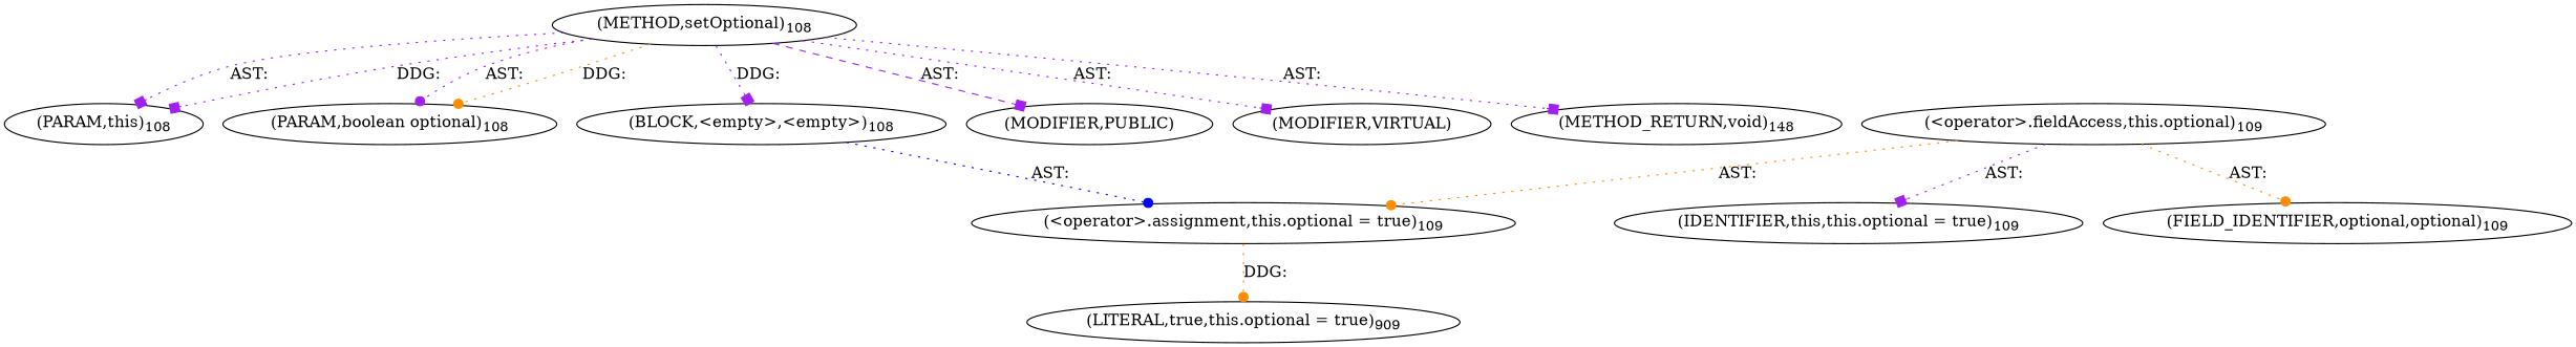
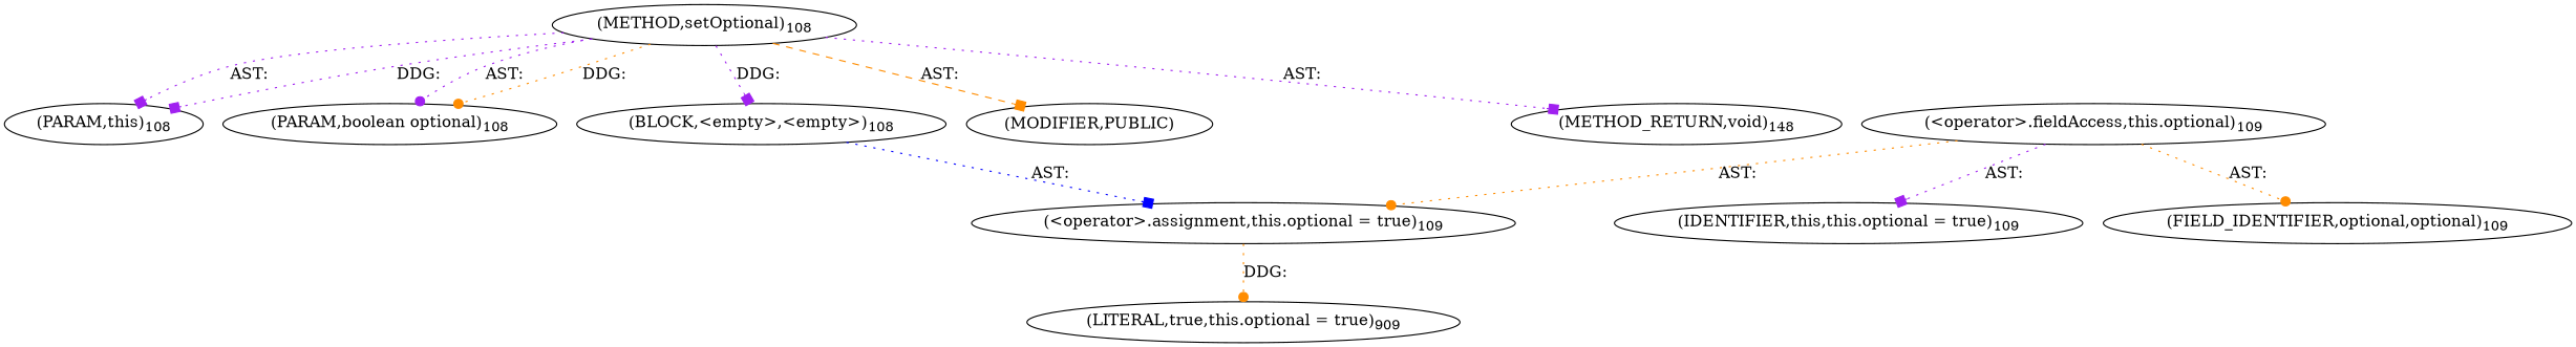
  digraph {
    edge [arrowhead=box color=purple style=dotted]
    n1 [label=<(METHOD,setOptional)<SUB>108</SUB>>]
    n2 [label=<(PARAM,this)<SUB>108</SUB>>]
    n3 [label=<(PARAM,boolean optional)<SUB>108</SUB>>]
    n4 [label=<(BLOCK,&lt;empty&gt;,&lt;empty&gt;)<SUB>108</SUB>>]
    n5 [label=<(MODIFIER,PUBLIC)>]
-   n6 [label=<(MODIFIER,VIRTUAL)>]
    n7 [label=<(METHOD_RETURN,void)<SUB>148</SUB>>]
    n8 [label=<(&lt;operator&gt;.assignment,this.optional = true)<SUB>109</SUB>>]
    n9 [label=<(LITERAL,true,this.optional = true)<SUB>909</SUB>>]
    n10 [label=<(&lt;operator&gt;.fieldAccess,this.optional)<SUB>109</SUB>>]
    n11 [label=<(IDENTIFIER,this,this.optional = true)<SUB>109</SUB>>]
    n12 [label=<(FIELD_IDENTIFIER,optional,optional)<SUB>109</SUB>>]
    n1 -> n2 [label="AST: "]
    n1 -> n2 [label="DDG: "]
    n1 -> n3 [arrowhead=dot label="AST: "]
    n1 -> n3 [arrowhead=dot color=darkorange label="DDG: "]
    n1 -> n4 [label="DDG: "]
-   n1 -> n5 [label="AST: " style=dashed]
-   n1 -> n6 [label="AST: "]
+   n1 -> n5 [color=darkorange label="AST: " style=dashed]
    n1 -> n7 [label="AST: "]
-   n4 -> n8 [arrowhead=dot color=blue label="AST: "]
+   n4 -> n8 [color=blue label="AST: "]
    n8 -> n9 [arrowhead=dot color=darkorange label="DDG: "]
    n10 -> n8 [arrowhead=dot color=darkorange label="AST: "]
    n10 -> n11 [label="AST: "]
    n10 -> n12 [arrowhead=dot color=darkorange label="AST: "]
  }
